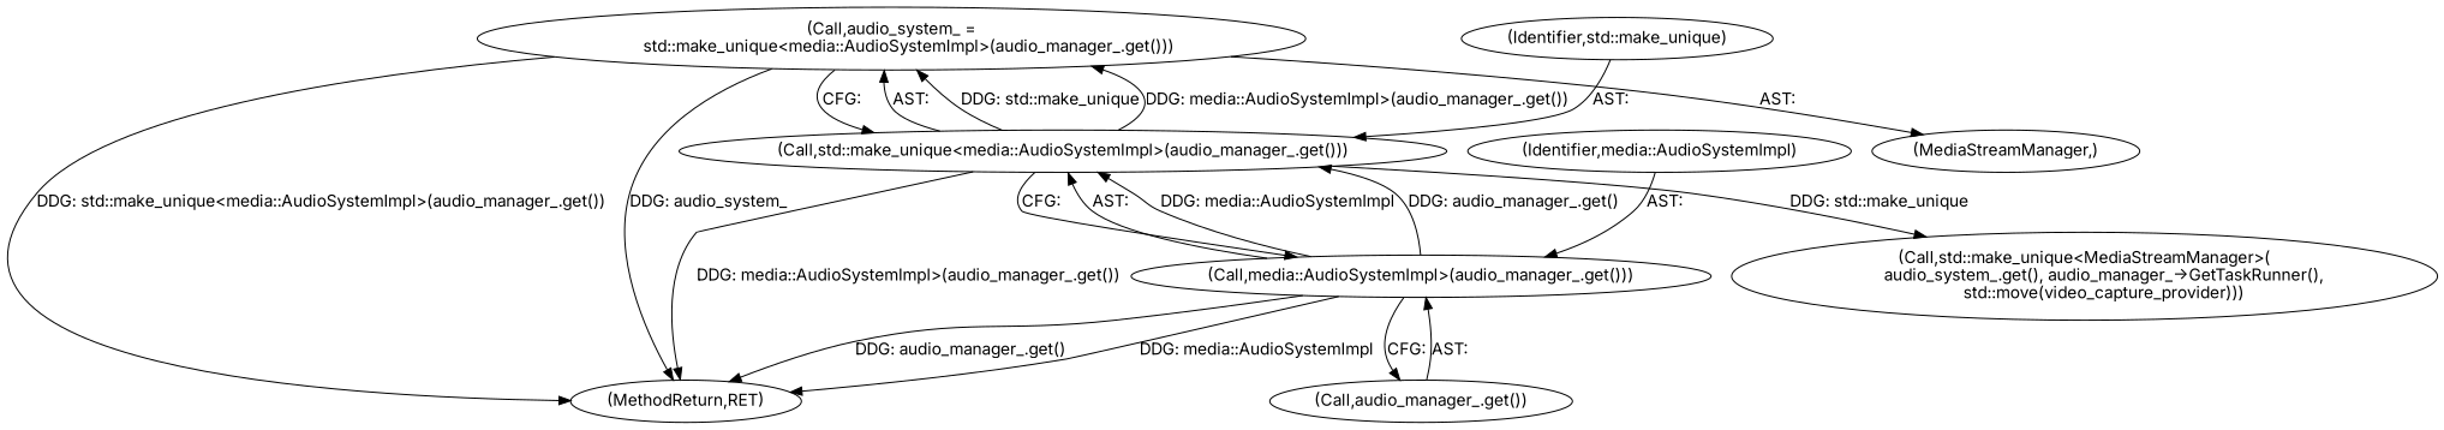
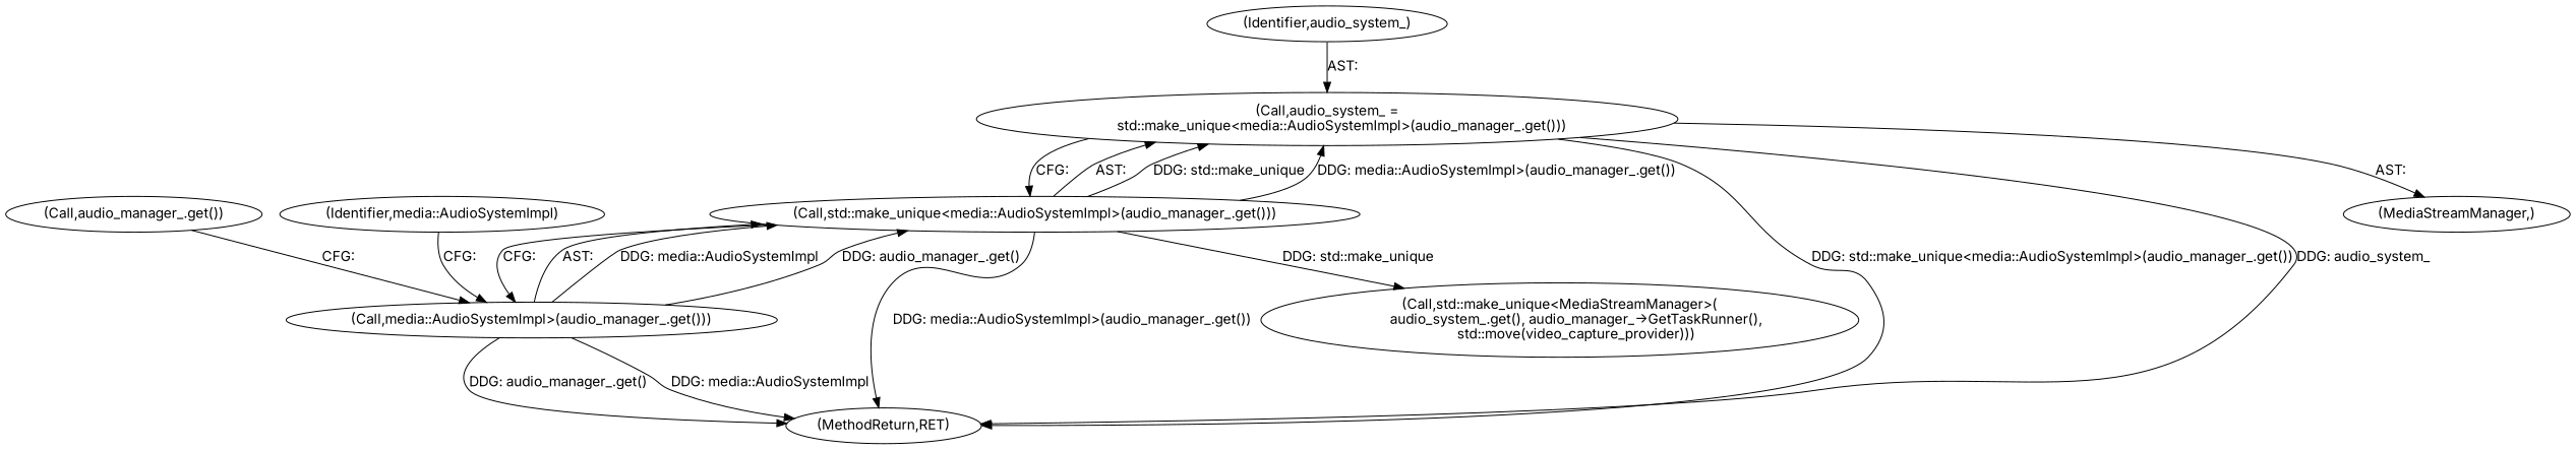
  digraph {
    fontname=Inter
    node [fontname=Inter]
    edge [fontname=Inter]
    n1 [label="(Call,audio_system_ =\n        std::make_unique<media::AudioSystemImpl>(audio_manager_.get()))"]
    n2 [label="(Call,std::make_unique<media::AudioSystemImpl>(audio_manager_.get()))"]
    n3 [label="(MethodReturn,RET)"]
    n4 [label="(MediaStreamManager,)"]
    n5 [label="(Call,media::AudioSystemImpl>(audio_manager_.get()))"]
    n6 [label="(Call,std::make_unique<MediaStreamManager>(\n         audio_system_.get(), audio_manager_->GetTaskRunner(),\n         std::move(video_capture_provider)))"]
    n7 [label="(Call,audio_manager_.get())"]
-   n8 [label="(Identifier,std::make_unique)"]
    n9 [label="(Identifier,media::AudioSystemImpl)"]
+   n10 [label="(Identifier,audio_system_)"]
    n1 -> n2 [label="CFG: "]
    n1 -> n3 [label="DDG: std::make_unique<media::AudioSystemImpl>(audio_manager_.get())"]
    n1 -> n3 [label="DDG: audio_system_"]
    n1 -> n4 [label="AST: "]
    n2 -> n1 [label="AST: "]
    n2 -> n1 [label="DDG: std::make_unique"]
    n2 -> n1 [label="DDG: media::AudioSystemImpl>(audio_manager_.get())"]
    n2 -> n3 [label="DDG: media::AudioSystemImpl>(audio_manager_.get())"]
    n2 -> n5 [label="CFG: "]
    n2 -> n6 [label="DDG: std::make_unique"]
    n5 -> n2 [label="AST: "]
    n5 -> n2 [label="DDG: media::AudioSystemImpl"]
    n5 -> n2 [label="DDG: audio_manager_.get()"]
    n5 -> n3 [label="DDG: audio_manager_.get()"]
    n5 -> n3 [label="DDG: media::AudioSystemImpl"]
-   n5 -> n7 [label="CFG: "]
-   n7 -> n5 [label="AST: "]
-   n8 -> n2 [label="AST: "]
-   n9 -> n5 [label="AST: "]
+   n7 -> n5 [label="CFG: "]
+   n9 -> n5 [label="CFG: "]
+   n10 -> n1 [label="AST: "]
  }
